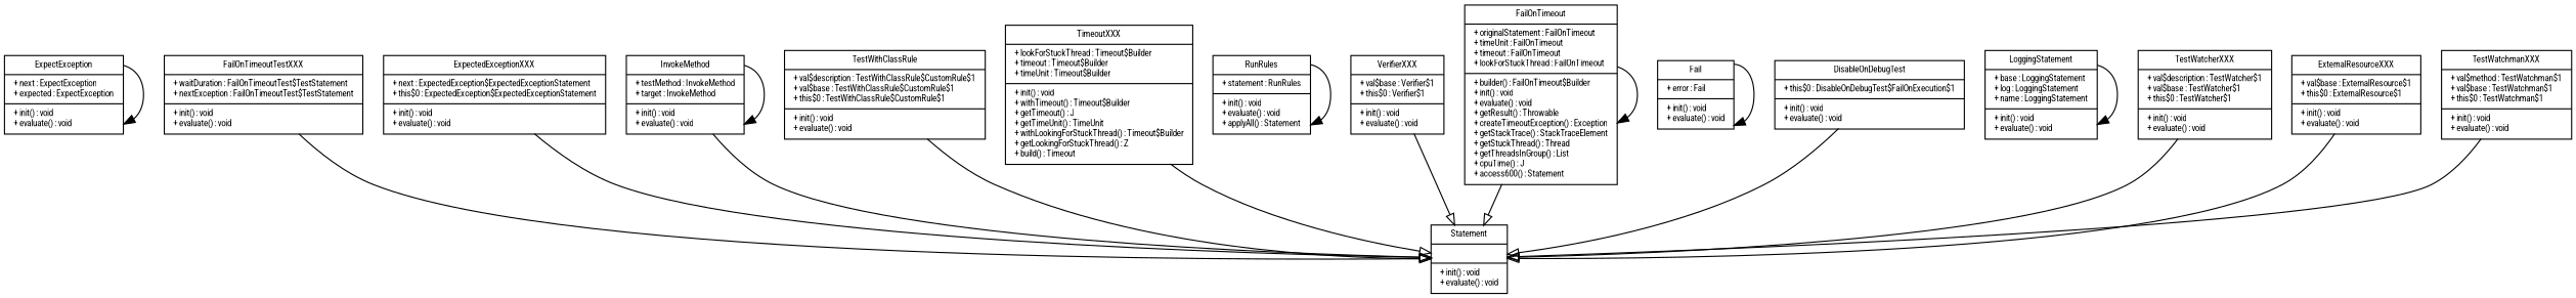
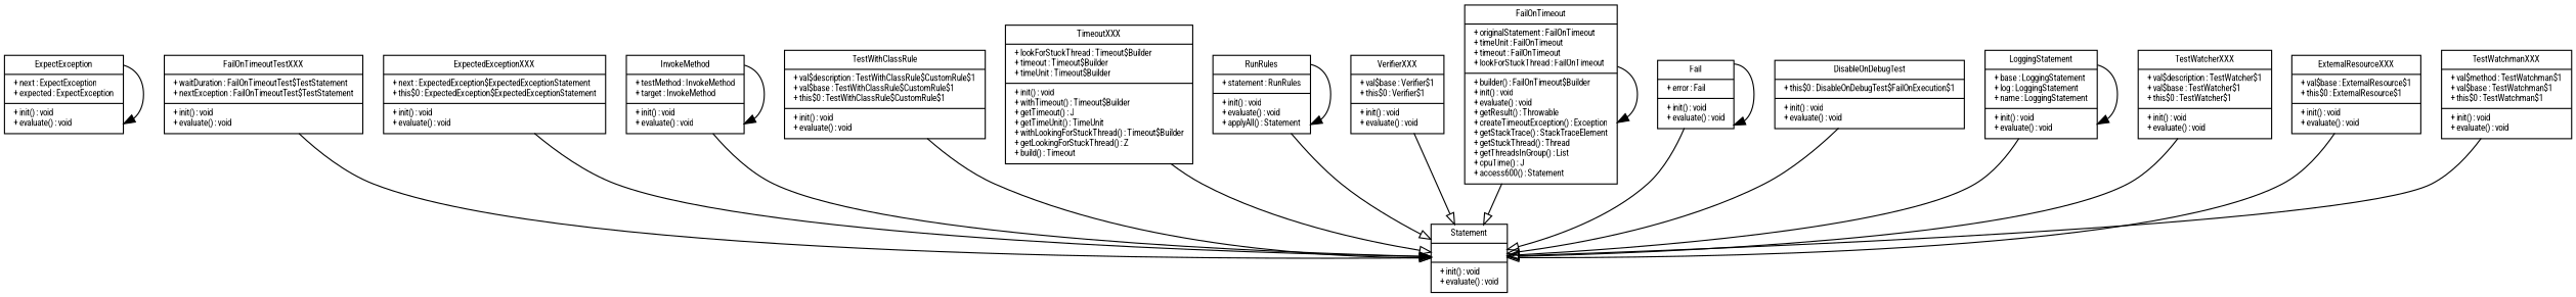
  digraph {
    fontname="Roboto Condensed"
    fontsize=8
    node [fontname="Roboto Condensed" fontsize=8 shape=record]
    edge [arrowhead=empty fontname="Roboto Condensed" fontsize=8]
    n1 [label="{ExpectException|+  next : ExpectException\l+  expected : ExpectException\l|+  init() : void\l+  evaluate() : void\l}"]
    n2 [label="{Statement||+  init() : void\l+  evaluate() : void\l}"]
    n3 [label="{FailOnTimeoutTestXXX|+  waitDuration : FailOnTimeoutTest$TestStatement\l+  nextException : FailOnTimeoutTest$TestStatement\l|+  init() : void\l+  evaluate() : void\l}"]
    n4 [label="{ExpectedExceptionXXX|+  next : ExpectedException$ExpectedExceptionStatement\l+  this$0 : ExpectedException$ExpectedExceptionStatement\l|+  init() : void\l+  evaluate() : void\l}"]
    n5 [label="{InvokeMethod|+  testMethod : InvokeMethod\l+  target : InvokeMethod\l|+  init() : void\l+  evaluate() : void\l}"]
    n6 [label="{TestWithClassRule|+  val$description : TestWithClassRule$CustomRule$1\l+  val$base : TestWithClassRule$CustomRule$1\l+  this$0 : TestWithClassRule$CustomRule$1\l|+  init() : void\l+  evaluate() : void\l}"]
    n7 [label="{TimeoutXXX|+  lookForStuckThread : Timeout$Builder\l+  timeout : Timeout$Builder\l+  timeUnit : Timeout$Builder\l|+  init() : void\l+  withTimeout() : Timeout$Builder\l+  getTimeout() : J\l+  getTimeUnit() : TimeUnit\l+  withLookingForStuckThread() : Timeout$Builder\l+  getLookingForStuckThread() : Z\l+  build() : Timeout\l}"]
    n8 [label="{RunRules|+  statement : RunRules\l|+  init() : void\l+  evaluate() : void\l+  applyAll() : Statement\l}"]
    n9 [label="{VerifierXXX|+  val$base : Verifier$1\l+  this$0 : Verifier$1\l|+  init() : void\l+  evaluate() : void\l}"]
    n10 [label="{FailOnTimeout|+  originalStatement : FailOnTimeout\l+  timeUnit : FailOnTimeout\l+  timeout : FailOnTimeout\l+  lookForStuckThread : FailOnTimeout\l|+  builder() : FailOnTimeout$Builder\l+  init() : void\l+  evaluate() : void\l+  getResult() : Throwable\l+  createTimeoutException() : Exception\l+  getStackTrace() : StackTraceElement\l+  getStuckThread() : Thread\l+  getThreadsInGroup() : List\l+  cpuTime() : J\l+  access600() : Statement\l}"]
    n11 [label="{Fail|+  error : Fail\l|+  init() : void\l+  evaluate() : void\l}"]
    n12 [label="{DisableOnDebugTest|+  this$0 : DisableOnDebugTest$FailOnExecution$1\l|+  init() : void\l+  evaluate() : void\l}"]
    n13 [label="{LoggingStatement|+  base : LoggingStatement\l+  log : LoggingStatement\l+  name : LoggingStatement\l|+  init() : void\l+  evaluate() : void\l}"]
    n14 [label="{TestWatcherXXX|+  val$description : TestWatcher$1\l+  val$base : TestWatcher$1\l+  this$0 : TestWatcher$1\l|+  init() : void\l+  evaluate() : void\l}"]
    n15 [label="{ExternalResourceXXX|+  val$base : ExternalResource$1\l+  this$0 : ExternalResource$1\l|+  init() : void\l+  evaluate() : void\l}"]
    n16 [label="{TestWatchmanXXX|+  val$method : TestWatchman$1\l+  val$base : TestWatchman$1\l+  this$0 : TestWatchman$1\l|+  init() : void\l+  evaluate() : void\l}"]
    n1 -> n1 [arrowhead=normal]
    n3 -> n2
    n4 -> n2
-   n5 -> n2
+   n5 -> n2 [arrowhead=normal]
    n5 -> n5 [arrowhead=normal]
    n6 -> n2
    n7 -> n2
+   n8 -> n2
    n8 -> n8 [arrowhead=normal]
    n9 -> n2
    n10 -> n2
    n10 -> n10 [arrowhead=normal]
+   n11 -> n2
    n11 -> n11 [arrowhead=normal]
    n12 -> n2
+   n13 -> n2
    n13 -> n13 [arrowhead=normal]
    n14 -> n2
    n15 -> n2
    n16 -> n2
  }
